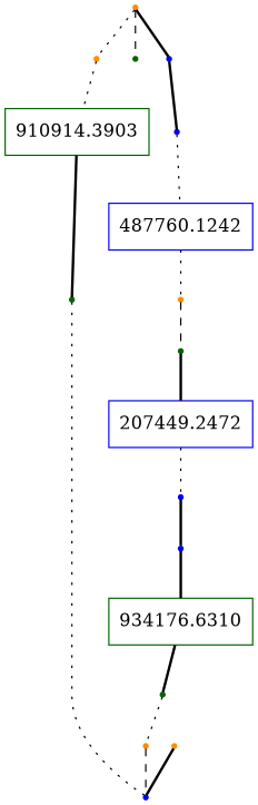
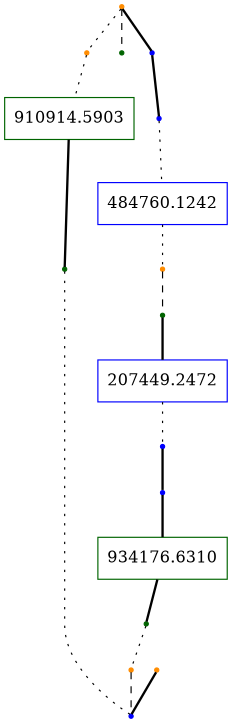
  graph {
    node [color=blue shape=point]
    edge [style=bold]
    start_603856241 [color=darkorange]
    start_682376643 [color=darkorange]
    start_854507466 [color=darkgreen]
    start_1316061703
-   n5 [color=darkgreen label=910914.3903 shape=record]
+   n5 [color=darkgreen label=910914.5903 shape=record]
    start_490150701
    end_682376643 [color=darkgreen]
    end_603856241
    end_854507466 [color=darkorange]
-   n10 [label=487760.1242 shape=record]
+   n10 [label=484760.1242 shape=record]
    end_1316061703 [color=darkorange]
    end_490150701 [color=darkorange]
    start_1413246829 [color=darkgreen]
    n14 [label=207449.2472 shape=record]
    end_1413246829
    start_334203599
    n17 [color=darkgreen label=934176.6310 shape=record]
    end_334203599 [color=darkgreen]
    start_603856241 -- start_682376643 [style=dotted]
    start_603856241 -- start_854507466 [style=dashed]
    start_603856241 -- start_1316061703
    start_682376643 -- n5 [style=dotted]
    start_1316061703 -- start_490150701
    n5 -- end_682376643
    start_490150701 -- n10 [style=dotted]
    end_682376643 -- end_603856241 [style=dotted]
    end_854507466 -- end_603856241
    n10 -- end_490150701 [style=dotted]
    end_1316061703 -- end_603856241 [style=dashed]
    end_490150701 -- start_1413246829 [style=dashed]
    start_1413246829 -- n14
    n14 -- end_1413246829 [style=dotted]
    end_1413246829 -- start_334203599
    start_334203599 -- n17
    n17 -- end_334203599
    end_334203599 -- end_1316061703 [style=dotted]
  }
